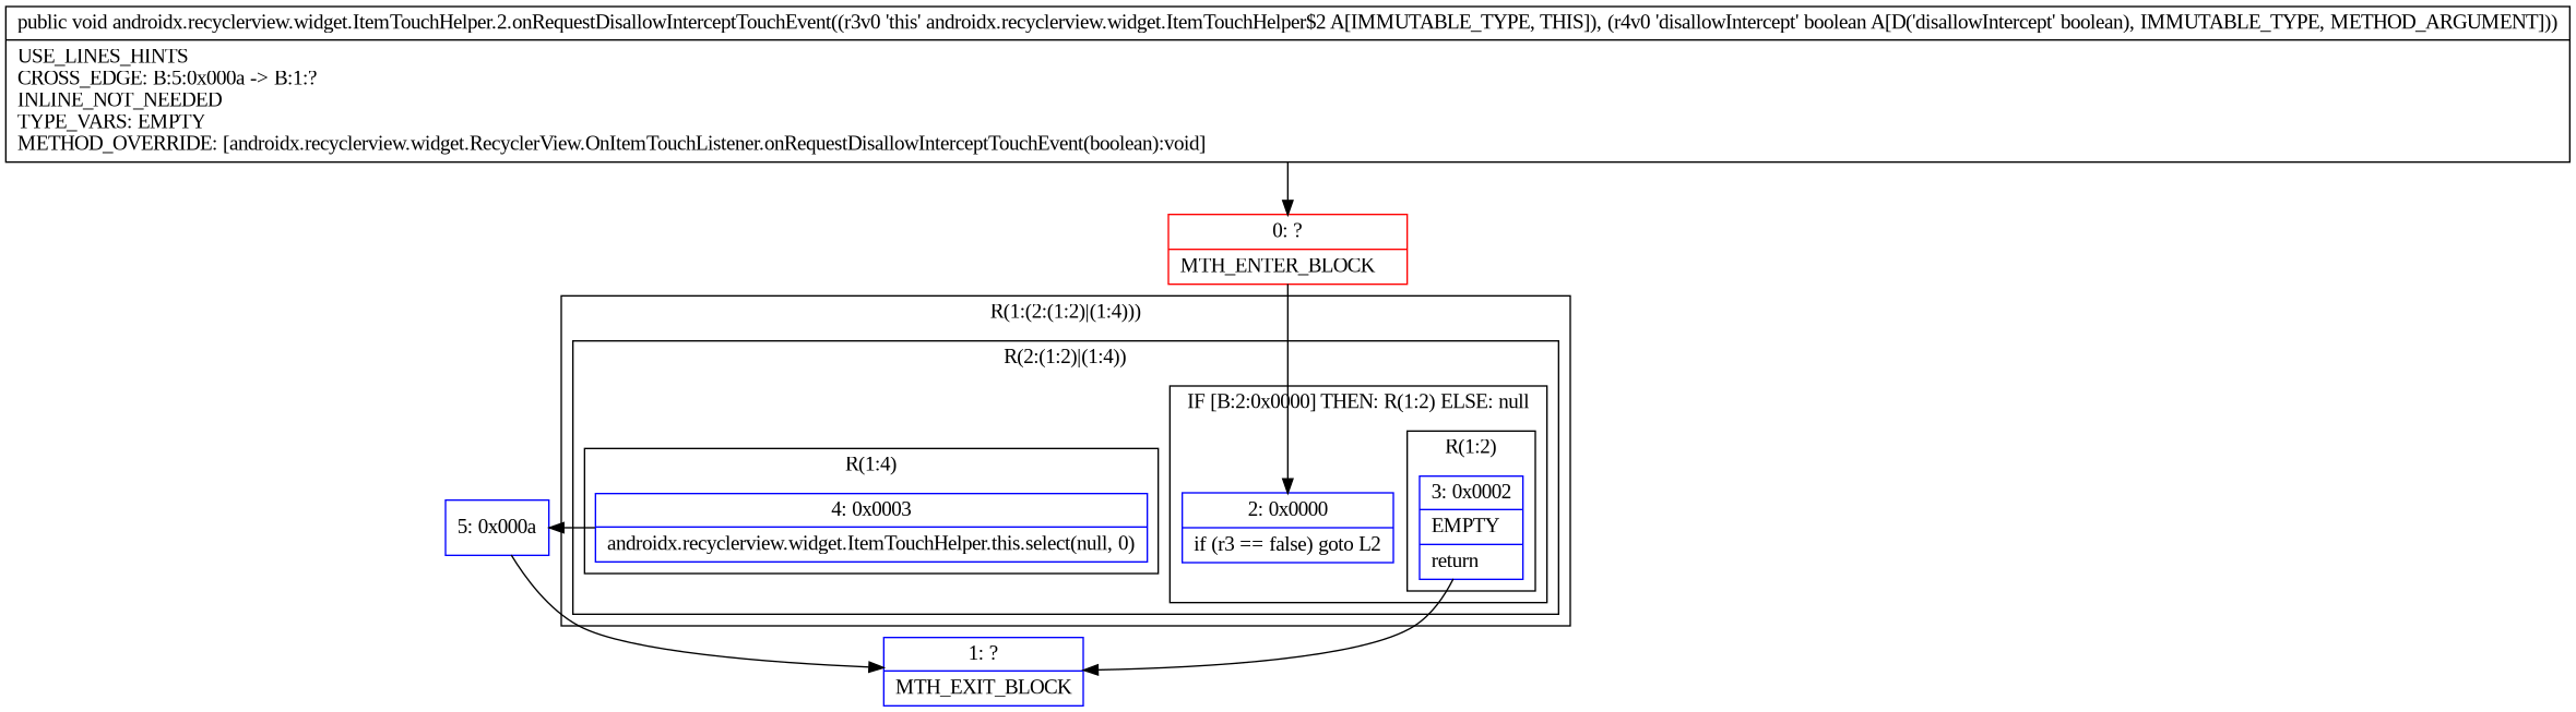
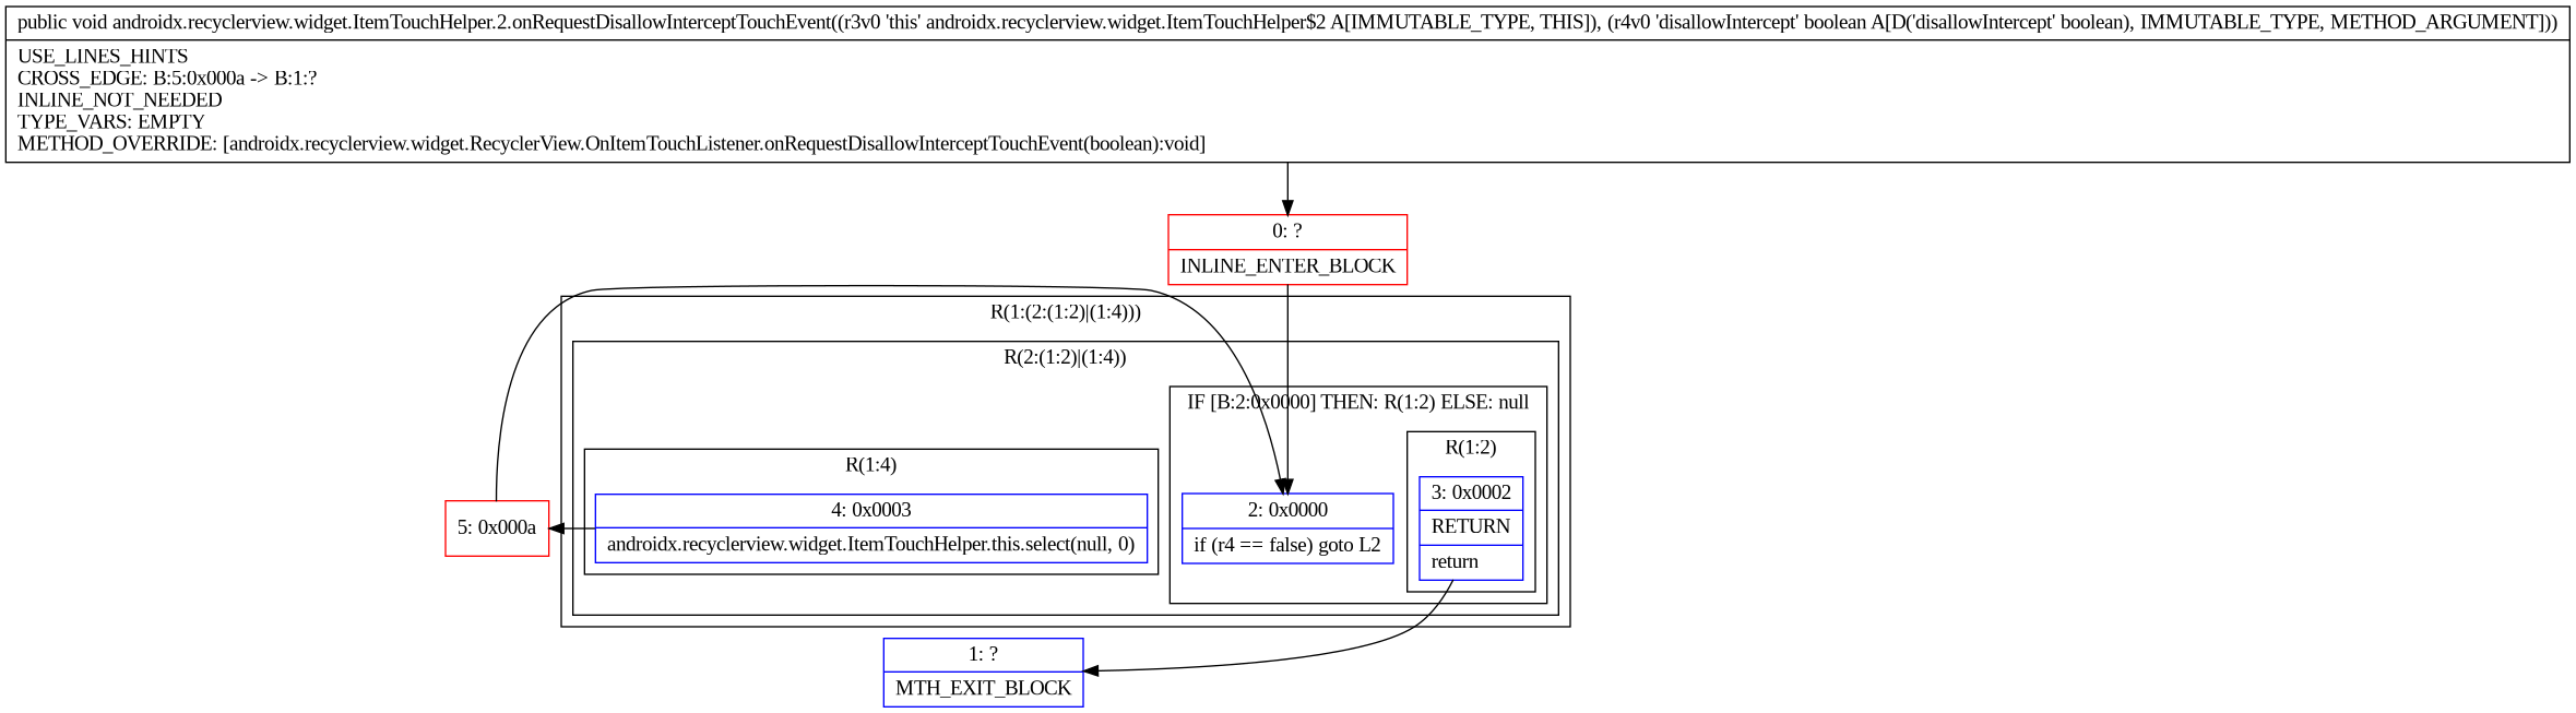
  digraph {
    fontname="Liberation Serif"
    node [color=blue fontname="Liberation Serif" shape=record]
    edge [fontname="Liberation Serif"]
-   n1 [label="{3\:\ 0x0002|EMPTY\l|return\l}"]
-   n2 [label="{2\:\ 0x0000|if (r3 == false) goto L2\l}"]
+   n1 [label="{3\:\ 0x0002|RETURN\l|return\l}"]
+   n2 [label="{2\:\ 0x0000|if (r4 == false) goto L2\l}"]
    n3 [label="{4\:\ 0x0003|androidx.recyclerview.widget.ItemTouchHelper.this.select(null, 0)\l}"]
    n4 [label="{1\:\ ?|MTH_EXIT_BLOCK\l}"]
-   n5 [label="{5\:\ 0x000a}"]
-   n6 [color=red label="{0\:\ ?|MTH_ENTER_BLOCK\l}"]
+   n5 [color=red label="{5\:\ 0x000a}"]
+   n6 [color=red label="{0\:\ ?|INLINE_ENTER_BLOCK\l}"]
    n7 [label="{public void androidx.recyclerview.widget.ItemTouchHelper.2.onRequestDisallowInterceptTouchEvent((r3v0 'this' androidx.recyclerview.widget.ItemTouchHelper$2 A[IMMUTABLE_TYPE, THIS]), (r4v0 'disallowIntercept' boolean A[D('disallowIntercept' boolean), IMMUTABLE_TYPE, METHOD_ARGUMENT]))  | USE_LINES_HINTS\lCROSS_EDGE: B:5:0x000a \-\> B:1:?\lINLINE_NOT_NEEDED\lTYPE_VARS: EMPTY\lMETHOD_OVERRIDE: [androidx.recyclerview.widget.RecyclerView.OnItemTouchListener.onRequestDisallowInterceptTouchEvent(boolean):void]\l}" color=""]
    subgraph cluster_1 {
      label="R(1:(2:(1:2)|(1:4)))"
      subgraph cluster_2 {
        label="R(2:(1:2)|(1:4))"
        subgraph cluster_3 {
          label="IF [B:2:0x0000] THEN: R(1:2) ELSE: null"
          n2
          subgraph cluster_4 {
            label="R(1:2)"
            n1
          }
        }
        subgraph cluster_5 {
          label="R(1:4)"
          n3
        }
      }
    }
    n1 -> n4
    n3 -> n5
-   n5 -> n4
+   n5 -> n2
    n6 -> n2
    n7 -> n6
  }
